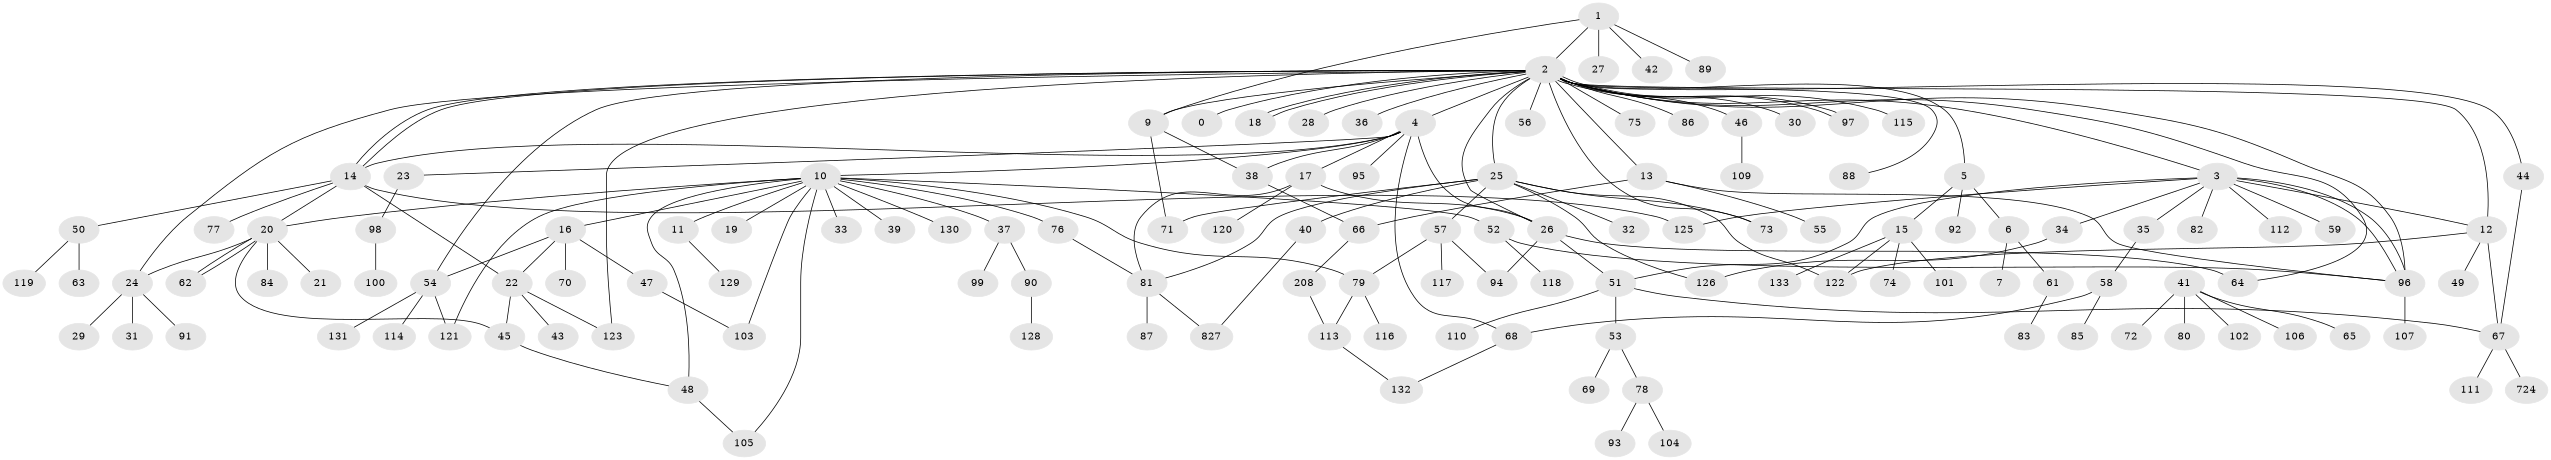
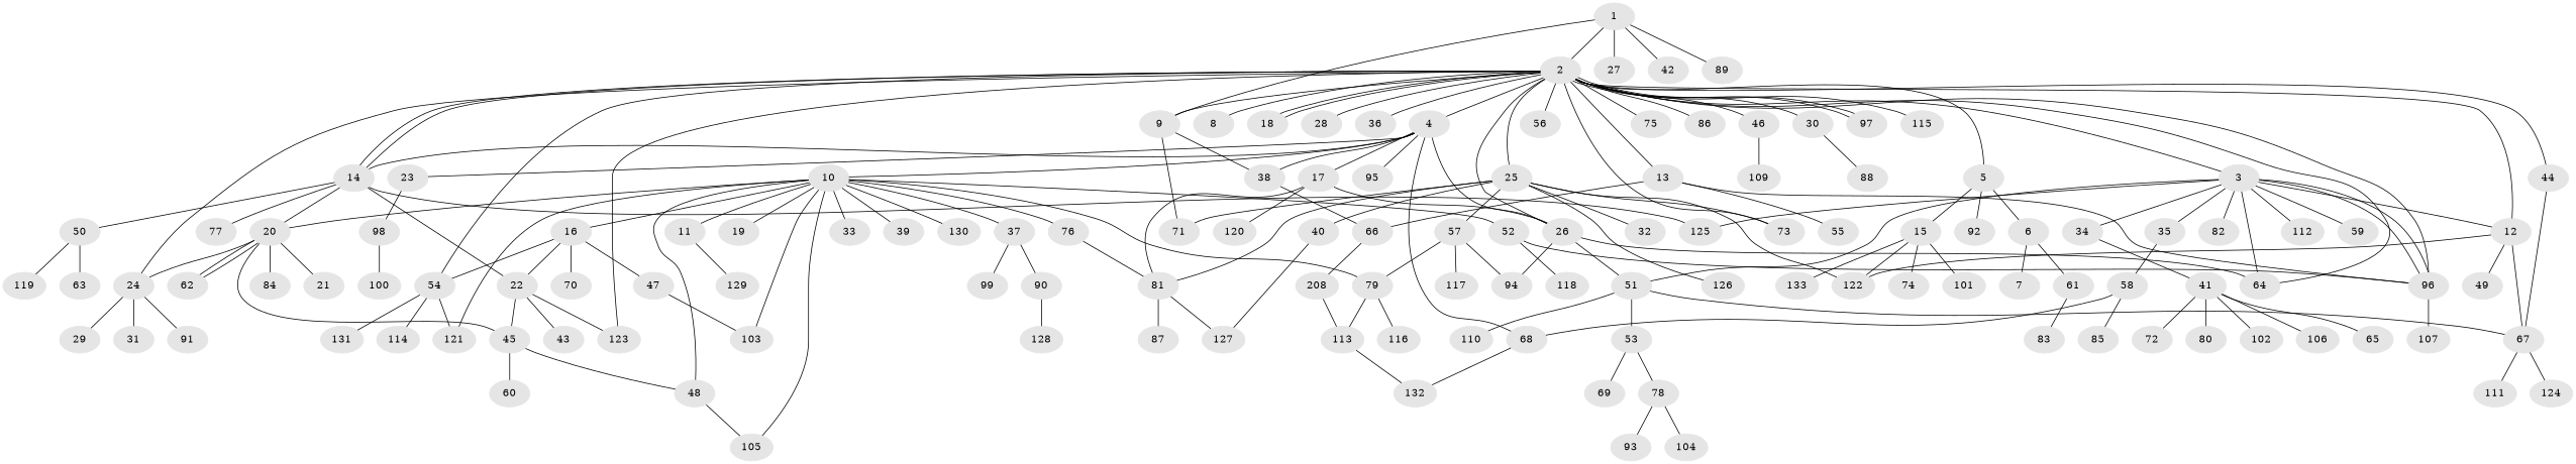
  graph {
    node [color=gray90 style=filled]
    1
    2
    9
    27
    42
    89
    3
    4
    5
-   8 [label=0]
+   8
    12
    13
    14
    18
    24
    25
    26
    28
    30
    36
    44
    46
    54
    56
    64
    73
    75
    86
    88
    96
    97
    115
    123
    38
    71
    34
    35
    51
    59
    82
    112
    125
    68
    10
    17
    23
    95
    6
    15
    92
    49
    67
    122
    55
    66
    20
    22
    50
    77
    29
    31
    91
    40
    81
    32
    57
    126
    94
-   127 [label=827]
+   127
    109
    121
    114
    131
    132
    107
    41
    58
    53
    110
    11
    16
    19
    33
    37
    39
    48
    52
    76
    79
    103
    105
    130
    120
    98
    7
    61
    74
    101
    133
    83
    129
    47
    70
    21
    45
    62
    84
    90
    99
    118
    113
    116
    111
-   124 [label=724]
+   124
    n115 [label=208]
    43
    63
    119
    87
+   60
    100
    117
    65
    72
    80
    102
    106
    85
    128
    69
    78
    93
    104
    1 -- 2
    1 -- 9
    1 -- 27
    1 -- 42
    1 -- 89
    2 -- 9
    2 -- 3
    2 -- 4
    2 -- 5
    2 -- 8
    2 -- 12
    2 -- 13
    2 -- 14
    2 -- 14
    2 -- 18
    2 -- 18
    2 -- 24
    2 -- 25
    2 -- 26
    2 -- 28
    2 -- 30
    2 -- 36
    2 -- 44
    2 -- 46
    2 -- 54
    2 -- 56
    2 -- 64
    2 -- 73
    2 -- 75
    2 -- 86
-   2 -- 88
+   30 -- 88
    2 -- 96
    2 -- 97
    2 -- 97
    2 -- 115
    2 -- 123
    9 -- 38
    9 -- 71
    3 -- 12
+   3 -- 64
    3 -- 96
    3 -- 96
    3 -- 34
    3 -- 35
    3 -- 51
    3 -- 59
    3 -- 82
    3 -- 112
    3 -- 125
    4 -- 14
    4 -- 26
    4 -- 38
    4 -- 68
    4 -- 10
    4 -- 17
    4 -- 23
    4 -- 95
    5 -- 6
    5 -- 15
    5 -- 92
    12 -- 49
    12 -- 67
    12 -- 122
    13 -- 96
    13 -- 55
    13 -- 66
    14 -- 125
    14 -- 20
    14 -- 22
    14 -- 50
    14 -- 77
    24 -- 29
    24 -- 31
    24 -- 91
    25 -- 73
    25 -- 71
    25 -- 122
    25 -- 40
    25 -- 81
    25 -- 32
    25 -- 57
    25 -- 126
    26 -- 64
    26 -- 51
    26 -- 94
    44 -- 67
    46 -- 109
    54 -- 121
    54 -- 114
    54 -- 131
    96 -- 107
    38 -- 66
-   34 -- 126
+   34 -- 41
    35 -- 58
    51 -- 67
    51 -- 53
    51 -- 110
    68 -- 132
    10 -- 20
    10 -- 121
    10 -- 11
    10 -- 16
    10 -- 19
    10 -- 33
    10 -- 37
    10 -- 39
    10 -- 48
    10 -- 52
    10 -- 76
    10 -- 79
    10 -- 103
    10 -- 105
    10 -- 130
    17 -- 26
    17 -- 81
    17 -- 120
    23 -- 98
    6 -- 7
    6 -- 61
    15 -- 122
    15 -- 74
    15 -- 101
    15 -- 133
    67 -- 111
    67 -- 124
    66 -- n115
    20 -- 24
    20 -- 21
    20 -- 45
    20 -- 62
    20 -- 62
    20 -- 84
    22 -- 123
    22 -- 45
    22 -- 43
    50 -- 63
    50 -- 119
    40 -- 127
    81 -- 127
    81 -- 87
    57 -- 94
    57 -- 79
    57 -- 117
    41 -- 65
    41 -- 72
    41 -- 80
    41 -- 102
    41 -- 106
    58 -- 68
    58 -- 85
    53 -- 69
    53 -- 78
    11 -- 129
    16 -- 54
    16 -- 22
    16 -- 47
    16 -- 70
    37 -- 90
    37 -- 99
    48 -- 105
    52 -- 96
    52 -- 118
    76 -- 81
    79 -- 113
    79 -- 116
    98 -- 100
    61 -- 83
    47 -- 103
    45 -- 48
+   45 -- 60
    90 -- 128
    113 -- 132
    n115 -- 113
    78 -- 93
    78 -- 104
  }
